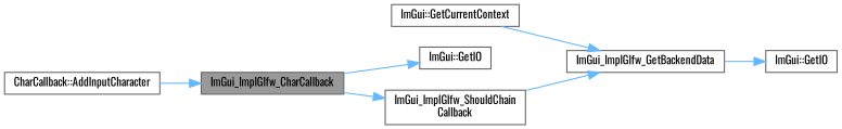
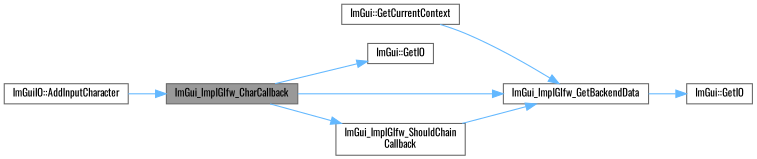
  digraph {
    fontname=Oswald
    rankdir=LR
    node [color=grey40 fillcolor=white fontname=Oswald fontsize=10 shape=box style=filled]
    edge [color=steelblue1 fontname=Oswald fontsize=10 labelfontname=Helvetica labelfontsize=10 style=solid]
    n1 [color=gray40 fillcolor=grey60 fontcolor=black height=0.2 label=ImGui_ImplGlfw_CharCallback width=0.4]
    n2 [height=0.2 label="ImGui::GetIO" width=0.4]
    n3 [height=0.2 label=ImGui_ImplGlfw_GetBackendData width=0.4]
    n4 [height=0.2 label="ImGui_ImplGlfw_ShouldChain\lCallback" width=0.4]
-   n5 [height=0.2 label="CharCallback::AddInputCharacter" width=0.4]
+   n5 [height=0.2 label="ImGuiIO::AddInputCharacter" width=0.4]
    n6 [height=0.2 label="ImGui::GetIO" width=0.4]
    n7 [height=0.2 label="ImGui::GetCurrentContext" width=0.4]
    n1 -> n2
+   n1 -> n3
    n1 -> n4
    n3 -> n6
    n4 -> n3
    n5 -> n1
    n7 -> n3
  }
